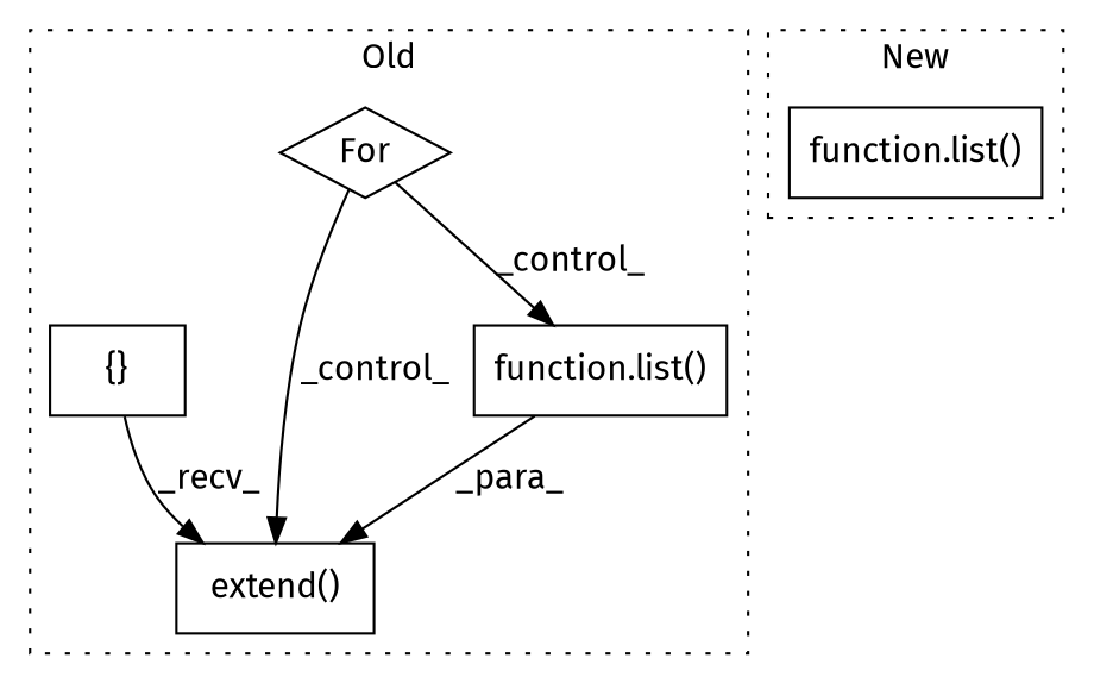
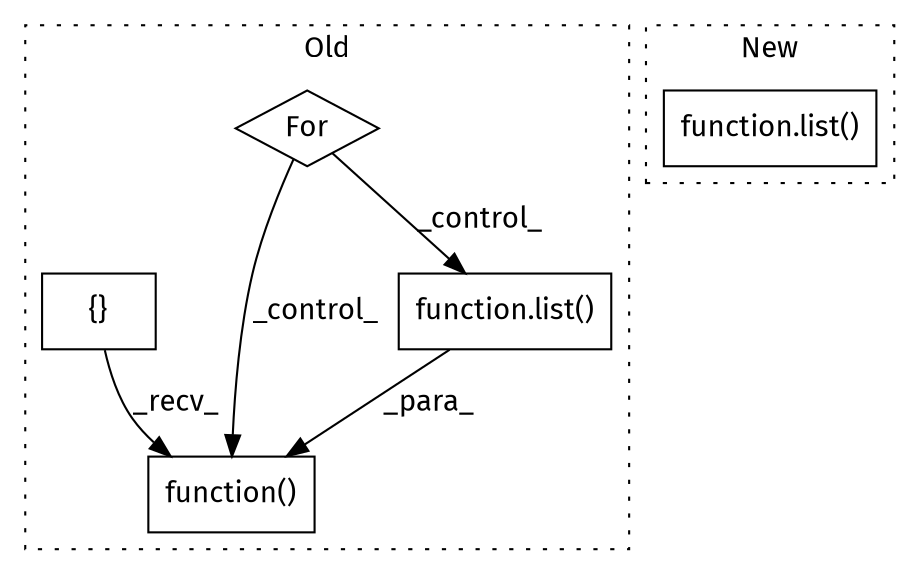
  digraph {
    fontname="Fira Sans"
    node [a=75 shape=box fontname="Fira Sans"]
    edge [fontname="Fira Sans"]
-   n1 [l="30,14" label="extend()" s="2629,2851"]
+   n1 [l="30,14" label="function()" s="2629,2851"]
    n2 [a=107 l="4,14" label=For s="2589,2615" shape=diamond]
    n3 [a=59 l="2,1" label="{}" s="2578,2578"]
    n4 [l="26,18" label="function.list()" s="2659,2833"]
    n5 [l="22,14" label="function.list()" s="2894,2969"]
    subgraph cluster_1 {
      label=Old
      style=dotted
      n1
      n2
      n3
      n4
    }
    subgraph cluster_2 {
      label=New
      style=dotted
      n5
    }
    n2 -> n1 [label=_control_]
    n2 -> n4 [label=_control_]
    n3 -> n1 [label=_recv_]
    n4 -> n1 [label=_para_]
  }
